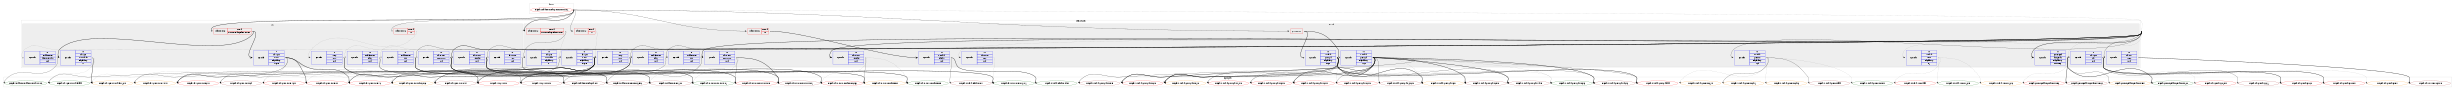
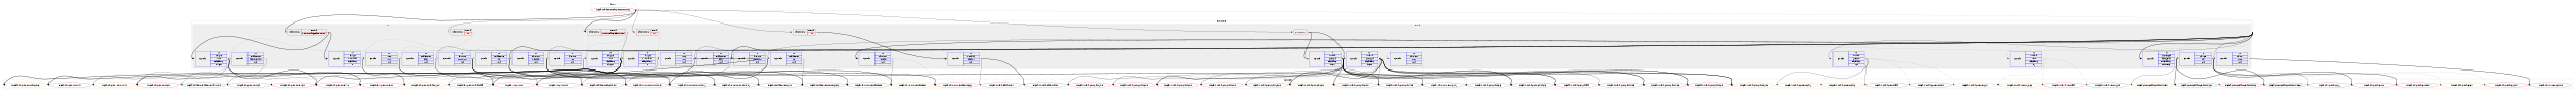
  digraph {
    compound=true
    concentrate=true
    fontname=Helvetica
    fontsize=10
    newrank=true
    rankdir=TB
    ranksep=1.5
    node [color=red fontname=Helvetica fontsize=10]
    edge [arrowhead=vee headport=w style=bold tailport=e weight=100]
    n1 [label="portage://sci-electronics/geda-xgsch2pcb-0.1.3-r4" width=4]
    n2 [color=blue label=<<TABLE BORDER="0" CELLBORDER="1" CELLSPACING="0" CELLPADDING="4" WIDTH="220"><TR><TD ROWSPAN="6" CELLPADDING="30">pack_dep</TD></TR><TR><TD WIDTH="110">no</TD></TR><TR><TD>sys-devel</TD></TR><TR><TD>automake</TD></TR><TR><TD>greaterequal</TD></TR><TR><TD>1.16.1</TD></TR></TABLE>> shape=none]
    n3 [color=blue label=<<TABLE BORDER="0" CELLBORDER="1" CELLSPACING="0" CELLPADDING="4" WIDTH="220"><TR><TD ROWSPAN="6" CELLPADDING="30">pack_dep</TD></TR><TR><TD WIDTH="110">no</TD></TR><TR><TD>sys-devel</TD></TR><TR><TD>automake</TD></TR><TR><TD>greaterequal</TD></TR><TR><TD>1.15.1</TD></TR></TABLE>> shape=none]
    n4 [label=<<TABLE BORDER="0" CELLBORDER="1" CELLSPACING="0" CELLPADDING="4"><TR><TD CELLPADDING="10">any_of_group</TD></TR></TABLE>> shape=none]
    n5 [color=blue label=<<TABLE BORDER="0" CELLBORDER="1" CELLSPACING="0" CELLPADDING="4" WIDTH="220"><TR><TD ROWSPAN="6" CELLPADDING="30">pack_dep</TD></TR><TR><TD WIDTH="110">no</TD></TR><TR><TD>sys-devel</TD></TR><TR><TD>gettext</TD></TR><TR><TD>none</TD></TR><TR><TD></TD></TR></TABLE>> shape=none]
    n6 [label=<<TABLE BORDER="0" CELLBORDER="1" CELLSPACING="0" CELLPADDING="4"><TR><TD ROWSPAN="3" CELLPADDING="10">use_conditional</TD></TR><TR><TD>positive</TD></TR><TR><TD>nls</TD></TR></TABLE>> shape=none]
    n7 [color=blue label=<<TABLE BORDER="0" CELLBORDER="1" CELLSPACING="0" CELLPADDING="4" WIDTH="220"><TR><TD ROWSPAN="6" CELLPADDING="30">pack_dep</TD></TR><TR><TD WIDTH="110">no</TD></TR><TR><TD>virtual</TD></TR><TR><TD>libintl</TD></TR><TR><TD>none</TD></TR><TR><TD></TD></TR></TABLE>> shape=none]
    n8 [label=<<TABLE BORDER="0" CELLBORDER="1" CELLSPACING="0" CELLPADDING="4"><TR><TD ROWSPAN="3" CELLPADDING="10">use_conditional</TD></TR><TR><TD>positive</TD></TR><TR><TD>nls</TD></TR></TABLE>> shape=none]
    n9 [color=blue label=<<TABLE BORDER="0" CELLBORDER="1" CELLSPACING="0" CELLPADDING="4" WIDTH="220"><TR><TD ROWSPAN="6" CELLPADDING="30">pack_dep</TD></TR><TR><TD WIDTH="110">no</TD></TR><TR><TD>dev-lang</TD></TR><TR><TD>python</TD></TR><TR><TD>greaterequal</TD></TR><TR><TD>2.7.5-r2</TD></TR></TABLE>> shape=none]
    n10 [color=blue label=<<TABLE BORDER="0" CELLBORDER="1" CELLSPACING="0" CELLPADDING="4" WIDTH="220"><TR><TD ROWSPAN="6" CELLPADDING="30">pack_dep</TD></TR><TR><TD WIDTH="110">no</TD></TR><TR><TD>dev-lang</TD></TR><TR><TD>python-exec</TD></TR><TR><TD>greaterequal</TD></TR><TR><TD>2</TD></TR></TABLE>> shape=none]
    n11 [label=<<TABLE BORDER="0" CELLBORDER="1" CELLSPACING="0" CELLPADDING="4"><TR><TD ROWSPAN="3" CELLPADDING="10">use_conditional</TD></TR><TR><TD>positive</TD></TR><TR><TD>python_single_target_python2_7</TD></TR></TABLE>> shape=none]
    n12 [color=blue label=<<TABLE BORDER="0" CELLBORDER="1" CELLSPACING="0" CELLPADDING="4" WIDTH="220"><TR><TD ROWSPAN="6" CELLPADDING="30">pack_dep</TD></TR><TR><TD WIDTH="110">no</TD></TR><TR><TD>app-portage</TD></TR><TR><TD>elt-patches</TD></TR><TR><TD>greaterequal</TD></TR><TR><TD>20170815</TD></TR></TABLE>> shape=none]
    n13 [color=blue label=<<TABLE BORDER="0" CELLBORDER="1" CELLSPACING="0" CELLPADDING="4" WIDTH="220"><TR><TD ROWSPAN="6" CELLPADDING="30">pack_dep</TD></TR><TR><TD WIDTH="110">no</TD></TR><TR><TD>dev-lang</TD></TR><TR><TD>perl</TD></TR><TR><TD>none</TD></TR><TR><TD></TD></TR></TABLE>> shape=none]
    n14 [color=blue label=<<TABLE BORDER="0" CELLBORDER="1" CELLSPACING="0" CELLPADDING="4" WIDTH="220"><TR><TD ROWSPAN="6" CELLPADDING="30">pack_dep</TD></TR><TR><TD WIDTH="110">no</TD></TR><TR><TD>dev-python</TD></TR><TR><TD>dbus-python</TD></TR><TR><TD>none</TD></TR><TR><TD></TD></TR></TABLE>> shape=none]
    n15 [color=blue label=<<TABLE BORDER="0" CELLBORDER="1" CELLSPACING="0" CELLPADDING="4" WIDTH="220"><TR><TD ROWSPAN="6" CELLPADDING="30">pack_dep</TD></TR><TR><TD WIDTH="110">no</TD></TR><TR><TD>dev-python</TD></TR><TR><TD>pygobject</TD></TR><TR><TD>none</TD></TR><TR><TD></TD></TR></TABLE>> shape=none]
    n16 [color=blue label=<<TABLE BORDER="0" CELLBORDER="1" CELLSPACING="0" CELLPADDING="4" WIDTH="220"><TR><TD ROWSPAN="6" CELLPADDING="30">pack_dep</TD></TR><TR><TD WIDTH="110">no</TD></TR><TR><TD>dev-python</TD></TR><TR><TD>pygtk</TD></TR><TR><TD>none</TD></TR><TR><TD></TD></TR></TABLE>> shape=none]
    n17 [color=blue label=<<TABLE BORDER="0" CELLBORDER="1" CELLSPACING="0" CELLPADDING="4" WIDTH="220"><TR><TD ROWSPAN="6" CELLPADDING="30">pack_dep</TD></TR><TR><TD WIDTH="110">no</TD></TR><TR><TD>dev-util</TD></TR><TR><TD>intltool</TD></TR><TR><TD>none</TD></TR><TR><TD></TD></TR></TABLE>> shape=none]
    n18 [color=blue label=<<TABLE BORDER="0" CELLBORDER="1" CELLSPACING="0" CELLPADDING="4" WIDTH="220"><TR><TD ROWSPAN="6" CELLPADDING="30">pack_dep</TD></TR><TR><TD WIDTH="110">no</TD></TR><TR><TD>sci-electronics</TD></TR><TR><TD>geda</TD></TR><TR><TD>none</TD></TR><TR><TD></TD></TR></TABLE>> shape=none]
    n19 [color=blue label=<<TABLE BORDER="0" CELLBORDER="1" CELLSPACING="0" CELLPADDING="4" WIDTH="220"><TR><TD ROWSPAN="6" CELLPADDING="30">pack_dep</TD></TR><TR><TD WIDTH="110">no</TD></TR><TR><TD>sci-electronics</TD></TR><TR><TD>pcb</TD></TR><TR><TD>none</TD></TR><TR><TD></TD></TR></TABLE>> shape=none]
    n20 [color=blue label=<<TABLE BORDER="0" CELLBORDER="1" CELLSPACING="0" CELLPADDING="4" WIDTH="220"><TR><TD ROWSPAN="6" CELLPADDING="30">pack_dep</TD></TR><TR><TD WIDTH="110">no</TD></TR><TR><TD>sys-devel</TD></TR><TR><TD>autoconf</TD></TR><TR><TD>greaterequal</TD></TR><TR><TD>2.69</TD></TR></TABLE>> shape=none]
    n21 [color=blue label=<<TABLE BORDER="0" CELLBORDER="1" CELLSPACING="0" CELLPADDING="4" WIDTH="220"><TR><TD ROWSPAN="6" CELLPADDING="30">pack_dep</TD></TR><TR><TD WIDTH="110">no</TD></TR><TR><TD>sys-devel</TD></TR><TR><TD>libtool</TD></TR><TR><TD>greaterequal</TD></TR><TR><TD>2.4</TD></TR></TABLE>> shape=none]
    n22 [color=blue label=<<TABLE BORDER="0" CELLBORDER="1" CELLSPACING="0" CELLPADDING="4" WIDTH="220"><TR><TD ROWSPAN="6" CELLPADDING="30">pack_dep</TD></TR><TR><TD WIDTH="110">no</TD></TR><TR><TD>virtual</TD></TR><TR><TD>libintl</TD></TR><TR><TD>none</TD></TR><TR><TD></TD></TR></TABLE>> shape=none]
    n23 [label=<<TABLE BORDER="0" CELLBORDER="1" CELLSPACING="0" CELLPADDING="4"><TR><TD ROWSPAN="3" CELLPADDING="10">use_conditional</TD></TR><TR><TD>positive</TD></TR><TR><TD>nls</TD></TR></TABLE>> shape=none]
    n24 [color=blue label=<<TABLE BORDER="0" CELLBORDER="1" CELLSPACING="0" CELLPADDING="4" WIDTH="220"><TR><TD ROWSPAN="6" CELLPADDING="30">pack_dep</TD></TR><TR><TD WIDTH="110">no</TD></TR><TR><TD>dev-lang</TD></TR><TR><TD>python</TD></TR><TR><TD>greaterequal</TD></TR><TR><TD>2.7.5-r2</TD></TR></TABLE>> shape=none]
    n25 [color=blue label=<<TABLE BORDER="0" CELLBORDER="1" CELLSPACING="0" CELLPADDING="4" WIDTH="220"><TR><TD ROWSPAN="6" CELLPADDING="30">pack_dep</TD></TR><TR><TD WIDTH="110">no</TD></TR><TR><TD>dev-lang</TD></TR><TR><TD>python-exec</TD></TR><TR><TD>greaterequal</TD></TR><TR><TD>2</TD></TR></TABLE>> shape=none]
    n26 [label=<<TABLE BORDER="0" CELLBORDER="1" CELLSPACING="0" CELLPADDING="4"><TR><TD ROWSPAN="3" CELLPADDING="10">use_conditional</TD></TR><TR><TD>positive</TD></TR><TR><TD>python_single_target_python2_7</TD></TR></TABLE>> shape=none]
    n27 [color=blue label=<<TABLE BORDER="0" CELLBORDER="1" CELLSPACING="0" CELLPADDING="4" WIDTH="220"><TR><TD ROWSPAN="6" CELLPADDING="30">pack_dep</TD></TR><TR><TD WIDTH="110">no</TD></TR><TR><TD>dev-python</TD></TR><TR><TD>dbus-python</TD></TR><TR><TD>none</TD></TR><TR><TD></TD></TR></TABLE>> shape=none]
    n28 [color=blue label=<<TABLE BORDER="0" CELLBORDER="1" CELLSPACING="0" CELLPADDING="4" WIDTH="220"><TR><TD ROWSPAN="6" CELLPADDING="30">pack_dep</TD></TR><TR><TD WIDTH="110">no</TD></TR><TR><TD>dev-python</TD></TR><TR><TD>pygobject</TD></TR><TR><TD>none</TD></TR><TR><TD></TD></TR></TABLE>> shape=none]
    n29 [color=blue label=<<TABLE BORDER="0" CELLBORDER="1" CELLSPACING="0" CELLPADDING="4" WIDTH="220"><TR><TD ROWSPAN="6" CELLPADDING="30">pack_dep</TD></TR><TR><TD WIDTH="110">no</TD></TR><TR><TD>dev-python</TD></TR><TR><TD>pygtk</TD></TR><TR><TD>none</TD></TR><TR><TD></TD></TR></TABLE>> shape=none]
    n30 [color=blue label=<<TABLE BORDER="0" CELLBORDER="1" CELLSPACING="0" CELLPADDING="4" WIDTH="220"><TR><TD ROWSPAN="6" CELLPADDING="30">pack_dep</TD></TR><TR><TD WIDTH="110">no</TD></TR><TR><TD>sci-electronics</TD></TR><TR><TD>electronics-menu</TD></TR><TR><TD>none</TD></TR><TR><TD></TD></TR></TABLE>> shape=none]
    n31 [color=blue label=<<TABLE BORDER="0" CELLBORDER="1" CELLSPACING="0" CELLPADDING="4" WIDTH="220"><TR><TD ROWSPAN="6" CELLPADDING="30">pack_dep</TD></TR><TR><TD WIDTH="110">no</TD></TR><TR><TD>sci-electronics</TD></TR><TR><TD>geda</TD></TR><TR><TD>none</TD></TR><TR><TD></TD></TR></TABLE>> shape=none]
    n32 [color=blue label=<<TABLE BORDER="0" CELLBORDER="1" CELLSPACING="0" CELLPADDING="4" WIDTH="220"><TR><TD ROWSPAN="6" CELLPADDING="30">pack_dep</TD></TR><TR><TD WIDTH="110">no</TD></TR><TR><TD>sci-electronics</TD></TR><TR><TD>pcb</TD></TR><TR><TD>none</TD></TR><TR><TD></TD></TR></TABLE>> shape=none]
    n33 [label="portage://sys-devel/automake-9999" width=4]
    n34 [color=brown label="portage://sys-devel/automake-1.9.6-r5" width=4]
    n35 [color=darkgreen label="portage://sys-devel/automake-1.8.5-r5" width=4]
    n36 [color=brown label="portage://sys-devel/automake-1.7.9-r3" width=4]
    n37 [color=brown label="portage://sys-devel/automake-1.6.3-r2" width=4]
    n38 [color=darkorange label="portage://sys-devel/automake-1.5-r2" width=4]
    n39 [color=brown label="portage://sys-devel/automake-1.4_p6-r2" width=4]
    n40 [label="portage://sys-devel/automake-1.16.1-r2" width=4]
    n41 [label="portage://sys-devel/automake-1.16.1-r1" width=4]
    n42 [label="portage://sys-devel/automake-1.15.1-r2" width=4]
    n43 [label="portage://sys-devel/automake-1.14.1-r2" width=4]
    n44 [color=darkorange label="portage://sys-devel/automake-1.13.4-r2" width=4]
    n45 [label="portage://sys-devel/automake-1.12.6-r2" width=4]
+   n46 [color=brown label="portage://sys-devel/automake-1.11.6-r3" width=4]
    n47 [color=brown label="portage://sys-devel/automake-1.10.3-r3" width=4]
    n48 [color=brown label="portage://sys-devel/gettext-0.20.1" width=4]
    n49 [color=darkgreen label="portage://sys-devel/gettext-0.19.8.1" width=4]
    n50 [color=brown label="portage://virtual/libintl-0-r2" width=4]
    n51 [label="portage://virtual/libintl-0" width=4]
    n52 [color=darkorange label="portage://dev-lang/python-3.9.0_alpha2" width=4]
    n53 [label="portage://dev-lang/python-3.8.1" width=4]
    n54 [label="portage://dev-lang/python-3.7.6" width=4]
    n55 [label="portage://dev-lang/python-3.7.5-r1" width=4]
    n56 [color=brown label="portage://dev-lang/python-3.6.9" width=4]
    n57 [label="portage://dev-lang/python-3.6.10" width=4]
    n58 [color=darkorange label="portage://dev-lang/python-2.7.17-r1" width=4]
    n59 [color=brown label="portage://dev-lang/python-2.7.17" width=4]
    n60 [color=darkgreen label="portage://dev-lang/python-exec-9999" width=4]
    n61 [color=darkorange label="portage://dev-lang/python-exec-2.4.6-r1" width=4]
    n62 [color=brown label="portage://app-portage/elt-patches-20170826.1" width=4]
    n63 [label="portage://app-portage/elt-patches-20170815" width=4]
    n64 [color=darkgreen label="portage://app-portage/elt-patches-20170422" width=4]
    n65 [color=darkorange label="portage://app-portage/elt-patches-20170317" width=4]
    n66 [color=darkorange label="portage://dev-lang/perl-5.30.1" width=4]
    n67 [label="portage://dev-lang/perl-5.28.2-r1" width=4]
    n68 [label="portage://dev-lang/perl-5.26.2" width=4]
    n69 [color=brown label="portage://dev-lang/perl-5.24.4" width=4]
    n70 [label="portage://dev-lang/perl-5.24.3-r1" width=4]
    n71 [color=darkgreen label="portage://dev-python/dbus-python-1.2.4" width=4]
    n72 [color=brown label="portage://dev-python/dbus-python-1.2.14" width=4]
    n73 [label="portage://dev-python/dbus-python-1.2.12" width=4]
    n74 [color=darkorange label="portage://dev-python/pygobject-3.32.1" width=4]
    n75 [color=darkgreen label="portage://dev-python/pygobject-3.28.3" width=4]
    n76 [label="portage://dev-python/pygobject-2.28.6-r55" width=4]
    n77 [color=darkgreen label="portage://dev-python/pygtk-2.24.0-r4" width=4]
    n78 [color=brown label="portage://dev-util/intltool-0.51.0-r2" width=4]
    n79 [color=brown label="portage://sci-electronics/geda-1.9.2-r1" width=4]
    n80 [color=brown label="portage://sci-electronics/pcb-4.0.2" width=4]
    n81 [color=brown label="portage://sci-electronics/pcb-0_p20140316" width=4]
    n82 [color=brown label="portage://sys-devel/autoconf-9999" width=4]
    n83 [color=darkorange label="portage://sys-devel/autoconf-2.69-r5" width=4]
    n84 [color=darkorange label="portage://sys-devel/autoconf-2.69-r4" width=4]
    n85 [color=darkorange label="portage://sys-devel/autoconf-2.64-r1" width=4]
    n86 [color=darkgreen label="portage://sys-devel/autoconf-2.13-r1" width=4]
    n87 [label="portage://sys-devel/libtool-9999" width=4]
    n88 [color=darkorange label="portage://sys-devel/libtool-2.4.6-r6" width=4]
    n89 [color=darkgreen label="portage://sys-devel/libtool-2.4.6-r3" width=4]
    n90 [color=darkgreen label="portage://sci-electronics/electronics-menu-1.0-r1" width=4]
    subgraph cluster_1 {
      color=gray
      label=<<i>ebuild</i>>
      n1
    }
    subgraph cluster_2 {
      color=gray
      label=<<i>dependencies</i>>
      subgraph cluster_3 {
        color=gray
        fillcolor="#eeeeee"
        label=<<i>compile</i>>
        style=filled
        subgraph sub_4 {
          color=gray
          fillcolor="#eeeeee"
          label=<<i>compile</i>>
          style=filled
          n4
          subgraph sub_5 {
            color=gray
            fillcolor="#eeeeee"
            label=<<i>compile</i>>
            style=filled
            n2
          }
          subgraph sub_6 {
            color=gray
            fillcolor="#eeeeee"
            label=<<i>compile</i>>
            style=filled
            n3
          }
        }
        subgraph sub_7 {
          color=gray
          fillcolor="#eeeeee"
          label=<<i>compile</i>>
          style=filled
          n6
          subgraph sub_8 {
            color=gray
            fillcolor="#eeeeee"
            label=<<i>compile</i>>
            style=filled
            n5
          }
        }
        subgraph sub_9 {
          color=gray
          fillcolor="#eeeeee"
          label=<<i>compile</i>>
          style=filled
          n8
          subgraph sub_10 {
            color=gray
            fillcolor="#eeeeee"
            label=<<i>compile</i>>
            style=filled
            n7
          }
        }
        subgraph sub_11 {
          color=gray
          fillcolor="#eeeeee"
          label=<<i>compile</i>>
          style=filled
          n11
          subgraph sub_12 {
            color=gray
            fillcolor="#eeeeee"
            label=<<i>compile</i>>
            style=filled
            n9
          }
          subgraph sub_13 {
            color=gray
            fillcolor="#eeeeee"
            label=<<i>compile</i>>
            style=filled
            n10
          }
        }
        subgraph sub_14 {
          color=gray
          fillcolor="#eeeeee"
          label=<<i>compile</i>>
          style=filled
          n12
        }
        subgraph sub_15 {
          color=gray
          fillcolor="#eeeeee"
          label=<<i>compile</i>>
          style=filled
          n13
        }
        subgraph sub_16 {
          color=gray
          fillcolor="#eeeeee"
          label=<<i>compile</i>>
          style=filled
          n14
        }
        subgraph sub_17 {
          color=gray
          fillcolor="#eeeeee"
          label=<<i>compile</i>>
          style=filled
          n15
        }
        subgraph sub_18 {
          color=gray
          fillcolor="#eeeeee"
          label=<<i>compile</i>>
          style=filled
          n16
        }
        subgraph sub_19 {
          color=gray
          fillcolor="#eeeeee"
          label=<<i>compile</i>>
          style=filled
          n17
        }
        subgraph sub_20 {
          color=gray
          fillcolor="#eeeeee"
          label=<<i>compile</i>>
          style=filled
          n18
        }
        subgraph sub_21 {
          color=gray
          fillcolor="#eeeeee"
          label=<<i>compile</i>>
          style=filled
          n19
        }
        subgraph sub_22 {
          color=gray
          fillcolor="#eeeeee"
          label=<<i>compile</i>>
          style=filled
          n20
        }
        subgraph sub_23 {
          color=gray
          fillcolor="#eeeeee"
          label=<<i>compile</i>>
          style=filled
          n21
        }
      }
      subgraph cluster_24 {
        color=gray
        fillcolor="#eeeeee"
        label=<<i>compile and run</i>>
        style=filled
      }
      subgraph cluster_25 {
        color=gray
        fillcolor="#eeeeee"
        label=<<i>run</i>>
        style=filled
        subgraph sub_26 {
          color=gray
          fillcolor="#eeeeee"
          label=<<i>run</i>>
          style=filled
          n23
          subgraph sub_27 {
            color=gray
            fillcolor="#eeeeee"
            label=<<i>run</i>>
            style=filled
            n22
          }
        }
        subgraph sub_28 {
          color=gray
          fillcolor="#eeeeee"
          label=<<i>run</i>>
          style=filled
          n26
          subgraph sub_29 {
            color=gray
            fillcolor="#eeeeee"
            label=<<i>run</i>>
            style=filled
            n24
          }
          subgraph sub_30 {
            color=gray
            fillcolor="#eeeeee"
            label=<<i>run</i>>
            style=filled
            n25
          }
        }
        subgraph sub_31 {
          color=gray
          fillcolor="#eeeeee"
          label=<<i>run</i>>
          style=filled
          n27
        }
        subgraph sub_32 {
          color=gray
          fillcolor="#eeeeee"
          label=<<i>run</i>>
          style=filled
          n28
        }
        subgraph sub_33 {
          color=gray
          fillcolor="#eeeeee"
          label=<<i>run</i>>
          style=filled
          n29
        }
        subgraph sub_34 {
          color=gray
          fillcolor="#eeeeee"
          label=<<i>run</i>>
          style=filled
          n30
        }
        subgraph sub_35 {
          color=gray
          fillcolor="#eeeeee"
          label=<<i>run</i>>
          style=filled
          n31
        }
        subgraph sub_36 {
          color=gray
          fillcolor="#eeeeee"
          label=<<i>run</i>>
          style=filled
          n32
        }
      }
    }
    subgraph cluster_37 {
      color=gray
      label=<<i>candidates</i>>
      rank=same
      subgraph sub_38 {
        color=black
        label=<<i>candidates</i>>
        nodesep=1
        rank=same
        n33
        n34
        n35
        n36
        n37
        n38
        n39
        n40
        n41
        n42
        n43
        n44
        n45
+       n46
        n47
      }
      subgraph sub_39 {
        color=black
        label=<<i>candidates</i>>
        nodesep=1
        rank=same
        n33
        n34
        n35
        n36
        n37
        n38
        n39
        n40
        n41
        n42
        n43
        n44
        n45
+       n46
        n47
      }
      subgraph sub_40 {
        color=black
        label=<<i>candidates</i>>
        nodesep=1
        rank=same
        n48
        n49
      }
      subgraph sub_41 {
        color=black
        label=<<i>candidates</i>>
        nodesep=1
        rank=same
        n50
        n51
      }
      subgraph sub_42 {
        color=black
        label=<<i>candidates</i>>
        nodesep=1
        rank=same
        n52
        n53
        n54
        n55
        n56
        n57
        n58
        n59
      }
      subgraph sub_43 {
        color=black
        label=<<i>candidates</i>>
        nodesep=1
        rank=same
        n60
        n61
      }
      subgraph sub_44 {
        color=black
        label=<<i>candidates</i>>
        nodesep=1
        rank=same
        n62
        n63
        n64
        n65
      }
      subgraph sub_45 {
        color=black
        label=<<i>candidates</i>>
        nodesep=1
        rank=same
        n66
        n67
        n68
        n69
        n70
      }
      subgraph sub_46 {
        color=black
        label=<<i>candidates</i>>
        nodesep=1
        rank=same
        n71
        n72
        n73
      }
      subgraph sub_47 {
        color=black
        label=<<i>candidates</i>>
        nodesep=1
        rank=same
        n74
        n75
        n76
      }
      subgraph sub_48 {
        color=black
        label=<<i>candidates</i>>
        nodesep=1
        rank=same
        n77
      }
      subgraph sub_49 {
        color=black
        label=<<i>candidates</i>>
        nodesep=1
        rank=same
        n78
      }
      subgraph sub_50 {
        color=black
        label=<<i>candidates</i>>
        nodesep=1
        rank=same
        n79
      }
      subgraph sub_51 {
        color=black
        label=<<i>candidates</i>>
        nodesep=1
        rank=same
        n80
        n81
      }
      subgraph sub_52 {
        color=black
        label=<<i>candidates</i>>
        nodesep=1
        rank=same
        n82
        n83
        n84
        n85
        n86
      }
      subgraph sub_53 {
        color=black
        label=<<i>candidates</i>>
        nodesep=1
        rank=same
        n87
        n88
        n89
      }
      subgraph sub_54 {
        color=black
        label=<<i>candidates</i>>
        nodesep=1
        rank=same
        n50
        n51
      }
      subgraph sub_55 {
        color=black
        label=<<i>candidates</i>>
        nodesep=1
        rank=same
        n52
        n53
        n54
        n55
        n56
        n57
        n58
        n59
      }
      subgraph sub_56 {
        color=black
        label=<<i>candidates</i>>
        nodesep=1
        rank=same
        n60
        n61
      }
      subgraph sub_57 {
        color=black
        label=<<i>candidates</i>>
        nodesep=1
        rank=same
        n71
        n72
        n73
      }
      subgraph sub_58 {
        color=black
        label=<<i>candidates</i>>
        nodesep=1
        rank=same
        n74
        n75
        n76
      }
      subgraph sub_59 {
        color=black
        label=<<i>candidates</i>>
        nodesep=1
        rank=same
        n77
      }
      subgraph sub_60 {
        color=black
        label=<<i>candidates</i>>
        nodesep=1
        rank=same
        n90
      }
      subgraph sub_61 {
        color=black
        label=<<i>candidates</i>>
        nodesep=1
        rank=same
        n79
      }
      subgraph sub_62 {
        color=black
        label=<<i>candidates</i>>
        nodesep=1
        rank=same
        n80
        n81
      }
    }
    n1 -> n4 [style=solid weight=20]
    n1 -> n6 [style=solid weight=20]
    n1 -> n8 [style=solid weight=20]
    n1 -> n11 [weight=20]
    n1 -> n12 [weight=20]
    n1 -> n13 [style=dotted weight=20]
    n1 -> n14 [weight=20]
    n1 -> n15 [weight=20]
    n1 -> n16 [style=dotted weight=20]
    n1 -> n17 [style=solid weight=20]
    n1 -> n18 [style=solid weight=20]
    n1 -> n19 [style=solid weight=20]
    n1 -> n20 [style=solid weight=20]
    n1 -> n21 [style=dotted weight=20]
    n1 -> n23 [arrowhead=odot style=solid weight=20]
    n1 -> n26 [arrowhead=odot weight=20]
    n1 -> n27 [arrowhead=odot style=solid weight=20]
    n1 -> n28 [arrowhead=odot weight=20]
    n1 -> n29 [arrowhead=odot style=solid weight=20]
    n1 -> n30 [arrowhead=odot style=dotted weight=20]
    n1 -> n31 [arrowhead=odot style=dotted weight=20]
    n1 -> n32 [arrowhead=odot style=dotted weight=20]
    n2 -> n33 [style=solid]
    n2 -> n34
    n2 -> n35 [style=dotted]
    n2 -> n36
    n2 -> n37
    n2 -> n38 [style=dotted]
    n2 -> n39 [style=solid]
    n2 -> n40 [style=solid]
    n2 -> n41
    n2 -> n42 [style=solid]
    n2 -> n43 [style=dotted]
    n2 -> n44
    n2 -> n45
+   n2 -> n46
    n2 -> n47 [style=solid]
    n3 -> n33
    n3 -> n34 [style=solid]
    n3 -> n35 [style=dotted]
    n3 -> n36 [style=solid]
    n3 -> n37 [style=dotted]
    n3 -> n38
    n3 -> n39 [style=dotted]
    n3 -> n40 [style=dotted]
    n3 -> n41 [style=dotted]
    n3 -> n42 [style=dotted]
    n3 -> n43 [style=solid]
    n3 -> n44
    n3 -> n45 [style=solid]
+   n3 -> n46 [style=solid]
    n3 -> n47 [style=dotted]
    n4 -> n2 [arrowhead=oinv weight=20]
    n4 -> n3 [arrowhead=oinv weight=20]
    n5 -> n48 [style=solid]
    n5 -> n49
    n6 -> n5 [weight=20]
    n7 -> n50
    n7 -> n51
    n8 -> n7 [style=dotted weight=20]
    n9 -> n52
    n9 -> n53 [style=dotted]
    n9 -> n54
    n9 -> n55 [style=dotted]
    n9 -> n56 [style=solid]
    n9 -> n57
    n9 -> n58 [style=solid]
    n9 -> n59
    n10 -> n60 [style=solid]
    n10 -> n61 [style=dotted]
    n11 -> n9 [style=dotted weight=20]
    n11 -> n10 [style=solid weight=20]
    n12 -> n62
    n12 -> n63 [style=dotted]
    n12 -> n64
    n12 -> n65 [style=solid]
    n13 -> n66 [style=dotted]
    n13 -> n67
    n13 -> n68
    n13 -> n69 [style=solid]
    n13 -> n70 [style=dotted]
    n14 -> n71 [style=dotted]
    n14 -> n72
    n14 -> n73 [style=solid]
    n15 -> n74 [style=solid]
    n15 -> n75 [style=dotted]
    n15 -> n76 [style=dotted]
    n16 -> n77 [style=dotted]
    n17 -> n78
    n18 -> n79 [style=solid]
    n19 -> n80 [style=dotted]
    n19 -> n81 [style=solid]
    n20 -> n82 [style=solid]
    n20 -> n83 [style=dotted]
    n20 -> n84 [style=solid]
    n20 -> n85 [style=dotted]
    n20 -> n86 [style=dotted]
    n21 -> n87 [style=dotted]
    n21 -> n88 [style=dotted]
    n21 -> n89 [style=dotted]
    n22 -> n50 [style=solid]
    n22 -> n51
    n23 -> n22 [style=dotted weight=20]
    n24 -> n52 [style=dotted]
    n24 -> n53
    n24 -> n54
    n24 -> n55 [style=dotted]
    n24 -> n56 [style=dotted]
    n24 -> n57 [style=solid]
    n24 -> n58 [style=dotted]
    n24 -> n59 [style=dotted]
    n25 -> n60 [style=dotted]
    n25 -> n61
    n26 -> n24 [weight=20]
    n26 -> n25 [weight=20]
    n27 -> n71
    n27 -> n72
    n27 -> n73
    n28 -> n74
    n28 -> n75
    n28 -> n76
    n29 -> n77
    n30 -> n90 [style=solid]
    n31 -> n79
    n32 -> n80
    n32 -> n81
  }
